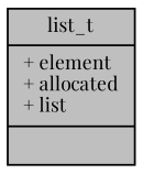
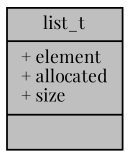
  digraph {
    fontname="Playfair Display"
-   n1 [color=black fillcolor=grey75 fontcolor=black fontname="Playfair Display" fontsize=10 height=0.2 label="{list_t\n|+ element\l+ allocated\l+ list\l|}" shape=record style=filled width=0.4]
+   n1 [color=black fillcolor=grey75 fontcolor=black fontname="Playfair Display" fontsize=10 height=0.2 label="{list_t\n|+ element\l+ allocated\l+ size\l|}" shape=record style=filled width=0.4]
  }
